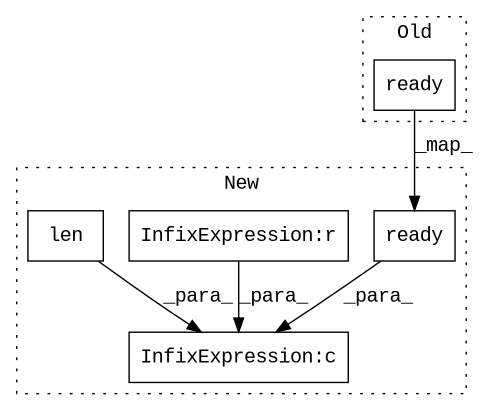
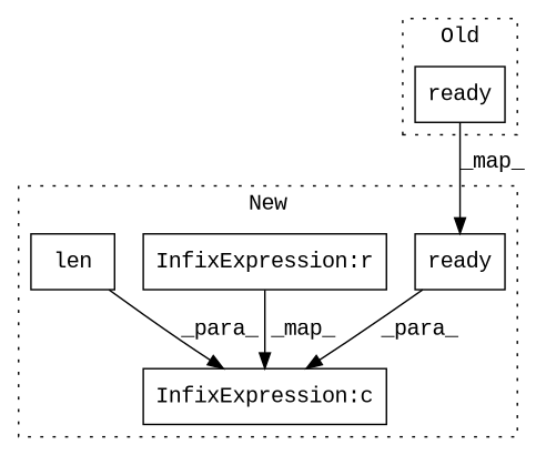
  digraph {
    fontname="Liberation Mono"
    node [a=32 fontname="Liberation Mono" l=7 shape=box]
    edge [fontname="Liberation Mono"]
    n1 [label=ready s=4334]
    n2 [a=27 l=4 label="InfixExpression:c" s=4341]
    n3 [a=27 l=4 label="InfixExpression:r" s=4386]
    n4 [l="4,1" label=len s="4371,4385"]
    n5 [label=ready s=4240]
    subgraph cluster_1 {
      label=New
      style=dotted
      n1
      n2
      n3
      n4
    }
    subgraph cluster_2 {
      label=Old
      style=dotted
      n5
    }
    n1 -> n2 [label=_para_]
-   n3 -> n2 [label=_para_]
+   n3 -> n2 [label=_map_]
    n4 -> n2 [label=_para_]
    n5 -> n1 [label=_map_]
  }
